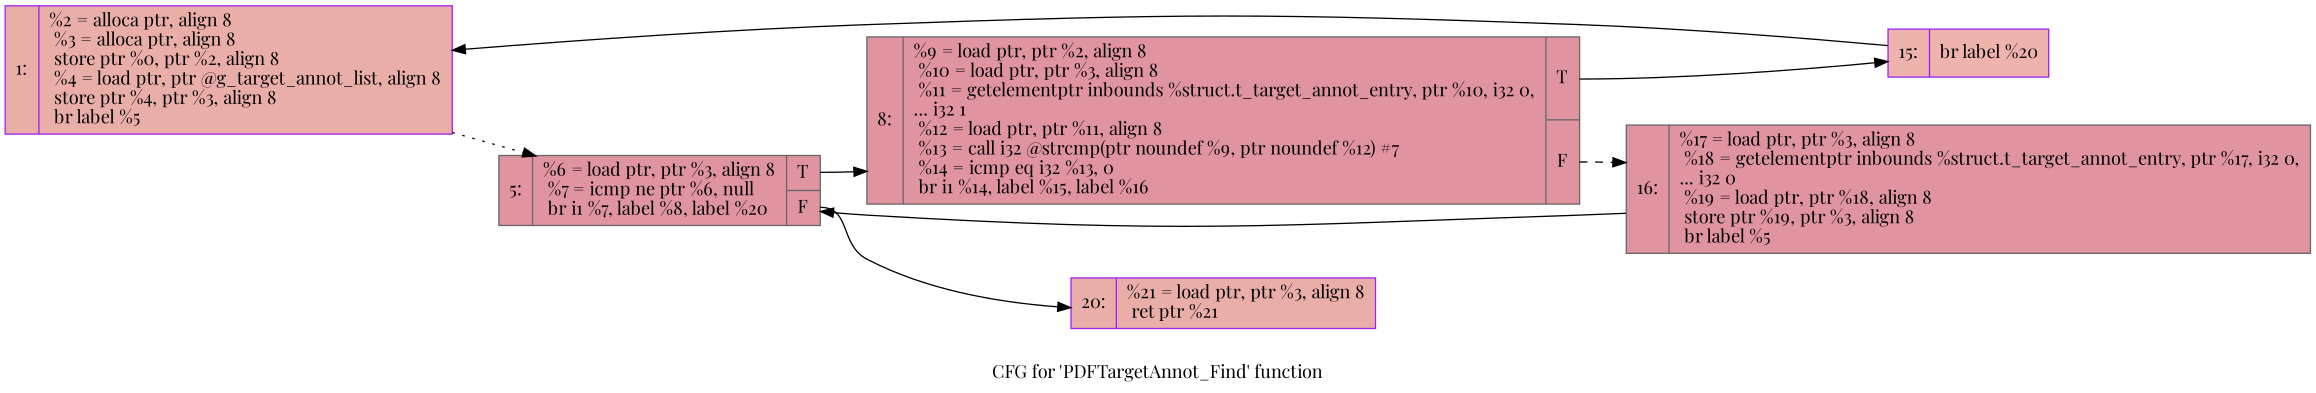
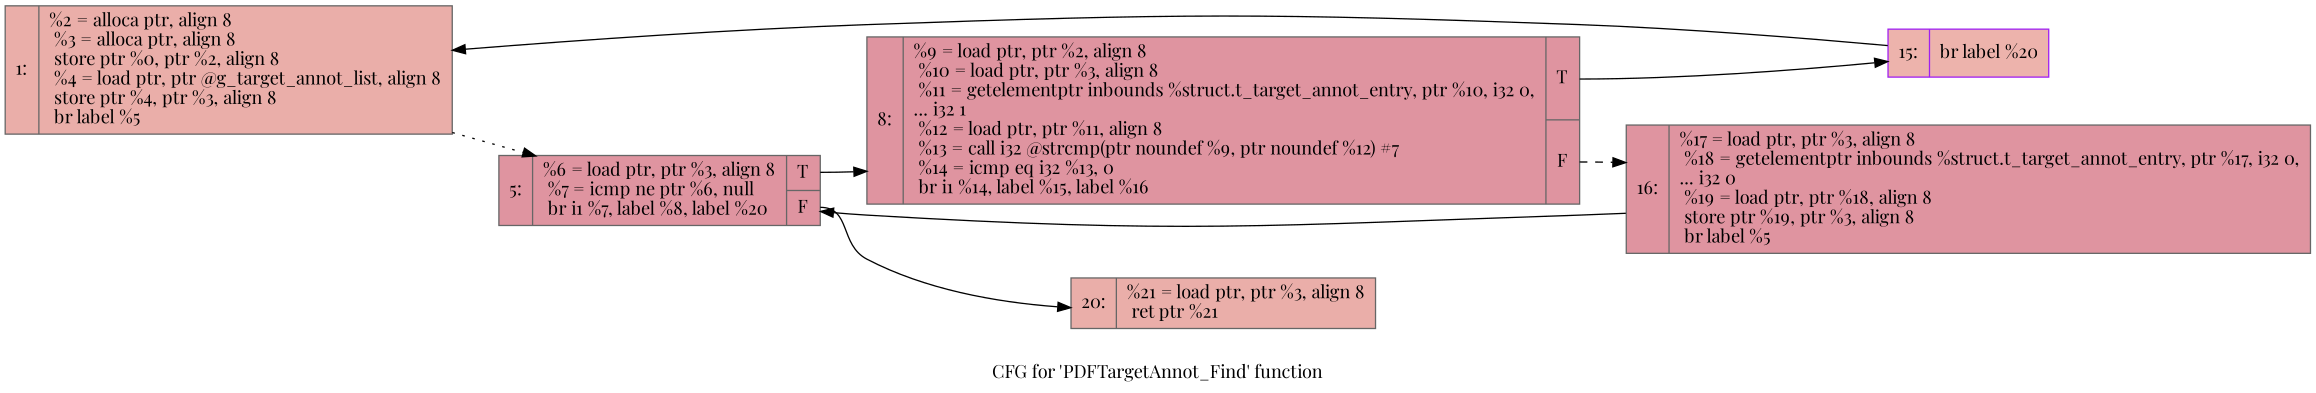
  digraph {
    fontname="Playfair Display"
    label="CFG for 'PDFTargetAnnot_Find' function"
    rankdir=LR
    node [color=gray40 fillcolor="#b70d2870" fontname="Playfair Display" shape=record style=filled]
    edge [fontname="Playfair Display" style=solid]
-   n1 [color=purple fillcolor="#d0473d70" label="{1:\l|  %2 = alloca ptr, align 8\l  %3 = alloca ptr, align 8\l  store ptr %0, ptr %2, align 8\l  %4 = load ptr, ptr @g_target_annot_list, align 8\l  store ptr %4, ptr %3, align 8\l  br label %5\l}"]
+   n1 [fillcolor="#d0473d70" label="{1:\l|  %2 = alloca ptr, align 8\l  %3 = alloca ptr, align 8\l  store ptr %0, ptr %2, align 8\l  %4 = load ptr, ptr @g_target_annot_list, align 8\l  store ptr %4, ptr %3, align 8\l  br label %5\l}"]
    n2 [label="{5:\l|  %6 = load ptr, ptr %3, align 8\l  %7 = icmp ne ptr %6, null\l  br i1 %7, label %8, label %20\l|{<s0>T|<s1>F}}"]
    n3 [label="{8:\l|  %9 = load ptr, ptr %2, align 8\l  %10 = load ptr, ptr %3, align 8\l  %11 = getelementptr inbounds %struct.t_target_annot_entry, ptr %10, i32 0,\l... i32 1\l  %12 = load ptr, ptr %11, align 8\l  %13 = call i32 @strcmp(ptr noundef %9, ptr noundef %12) #7\l  %14 = icmp eq i32 %13, 0\l  br i1 %14, label %15, label %16\l|{<s0>T|<s1>F}}"]
-   n4 [color=purple fillcolor="#d0473d70" label="{20:\l|  %21 = load ptr, ptr %3, align 8\l  ret ptr %21\l}"]
+   n4 [fillcolor="#d0473d70" label="{20:\l|  %21 = load ptr, ptr %3, align 8\l  ret ptr %21\l}"]
    n5 [color=purple fillcolor="#d6524470" label="{15:\l|  br label %20\l}"]
    n6 [label="{16:\l|  %17 = load ptr, ptr %3, align 8\l  %18 = getelementptr inbounds %struct.t_target_annot_entry, ptr %17, i32 0,\l... i32 0\l  %19 = load ptr, ptr %18, align 8\l  store ptr %19, ptr %3, align 8\l  br label %5\l}"]
    n1 -> n2 [style=dotted]
    n2 -> n3 [tailport=s0]
    n2 -> n4 [tailport=s1]
    n3 -> n5 [tailport=s0]
    n3 -> n6 [style=dashed tailport=s1]
    n5 -> n1
    n6 -> n2
  }
